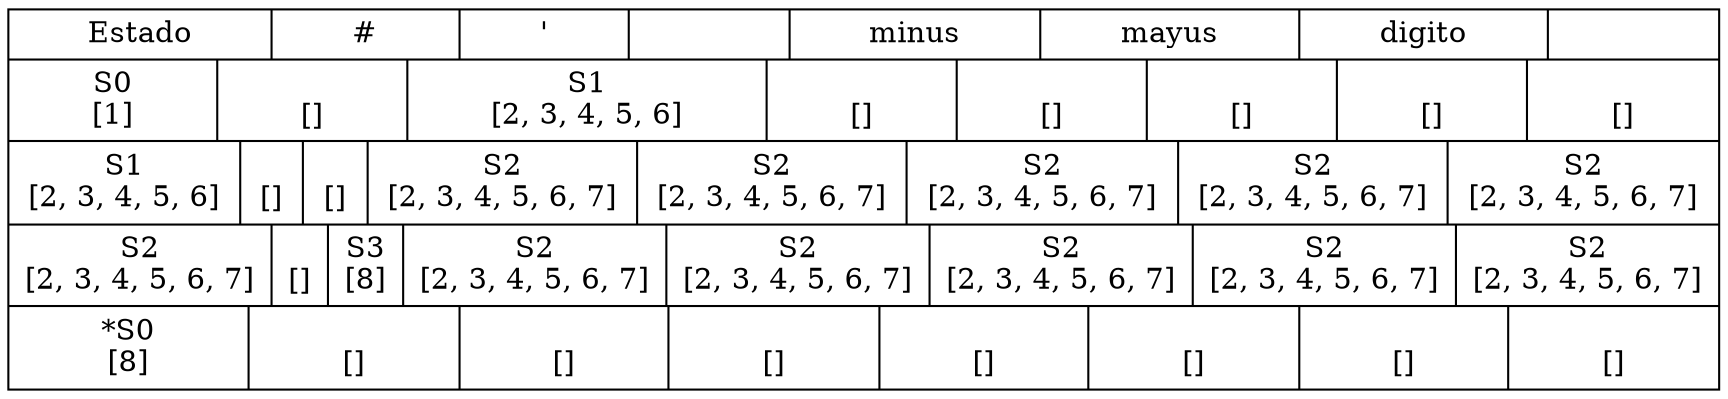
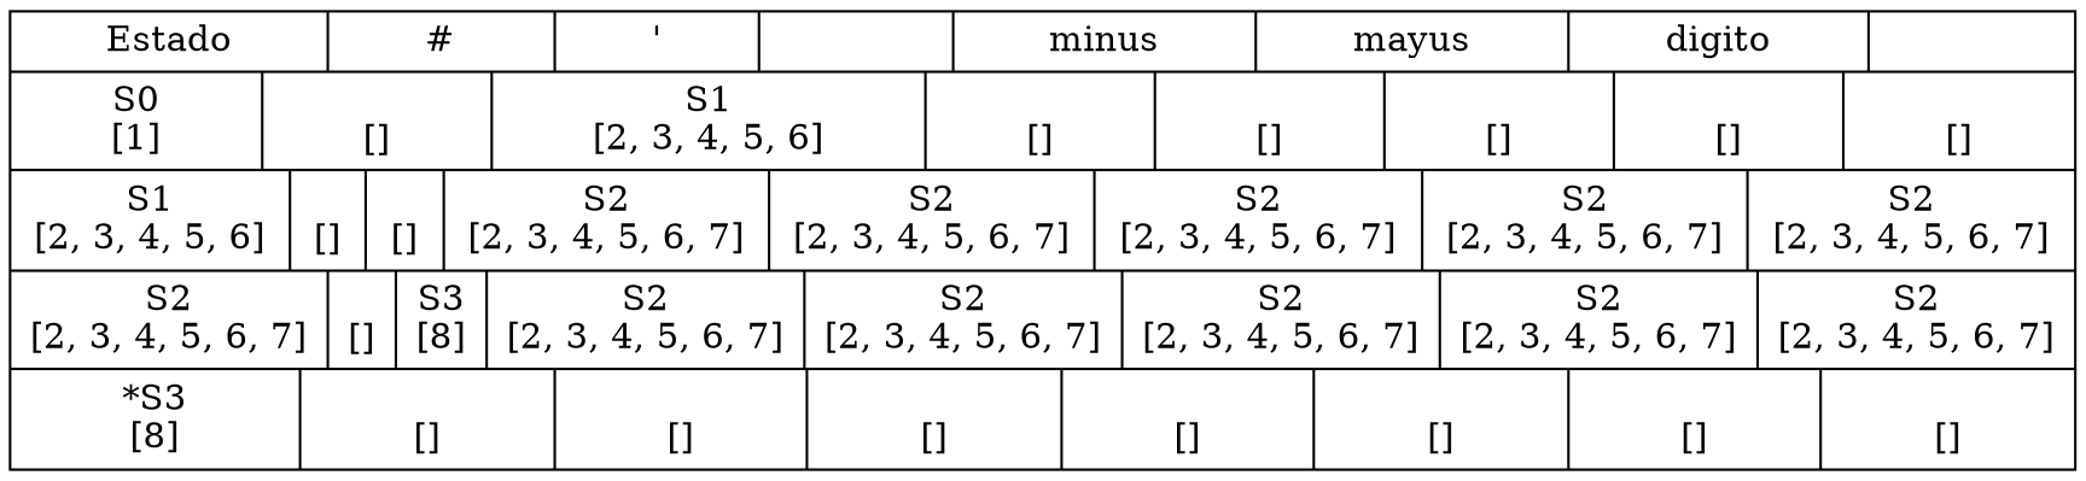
  digraph {
    rankdir=LR
-   n1 [label="{Estado|#|\'|\n|minus|mayus|digito| }|{S0\n[1]|\n[]|S1\n[2, 3, 4, 5, 6]|\n[]|\n[]|\n[]|\n[]|\n[]}|{S1\n[2, 3, 4, 5, 6]|\n[]|\n[]|S2\n[2, 3, 4, 5, 6, 7]|S2\n[2, 3, 4, 5, 6, 7]|S2\n[2, 3, 4, 5, 6, 7]|S2\n[2, 3, 4, 5, 6, 7]|S2\n[2, 3, 4, 5, 6, 7]}|{S2\n[2, 3, 4, 5, 6, 7]|\n[]|S3\n[8]|S2\n[2, 3, 4, 5, 6, 7]|S2\n[2, 3, 4, 5, 6, 7]|S2\n[2, 3, 4, 5, 6, 7]|S2\n[2, 3, 4, 5, 6, 7]|S2\n[2, 3, 4, 5, 6, 7]}|{*S0\n[8]|\n[]|\n[]|\n[]|\n[]|\n[]|\n[]|\n[]}" shape=record]
+   n1 [label="{Estado|#|\'|\n|minus|mayus|digito| }|{S0\n[1]|\n[]|S1\n[2, 3, 4, 5, 6]|\n[]|\n[]|\n[]|\n[]|\n[]}|{S1\n[2, 3, 4, 5, 6]|\n[]|\n[]|S2\n[2, 3, 4, 5, 6, 7]|S2\n[2, 3, 4, 5, 6, 7]|S2\n[2, 3, 4, 5, 6, 7]|S2\n[2, 3, 4, 5, 6, 7]|S2\n[2, 3, 4, 5, 6, 7]}|{S2\n[2, 3, 4, 5, 6, 7]|\n[]|S3\n[8]|S2\n[2, 3, 4, 5, 6, 7]|S2\n[2, 3, 4, 5, 6, 7]|S2\n[2, 3, 4, 5, 6, 7]|S2\n[2, 3, 4, 5, 6, 7]|S2\n[2, 3, 4, 5, 6, 7]}|{*S3\n[8]|\n[]|\n[]|\n[]|\n[]|\n[]|\n[]|\n[]}" shape=record]
  }
